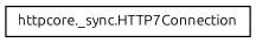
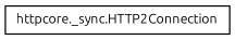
  digraph {
    rankdir=LR
    fontname=Ubuntu
-   n1 [color=black fillcolor=white fontname=Ubuntu fontsize=10 height=0.2 label="httpcore._sync.HTTP7Connection" shape=record style=filled width=0.4]
+   n1 [color=black fillcolor=white fontname=Ubuntu fontsize=10 height=0.2 label="httpcore._sync.HTTP2Connection" shape=record style=filled width=0.4]
  }
